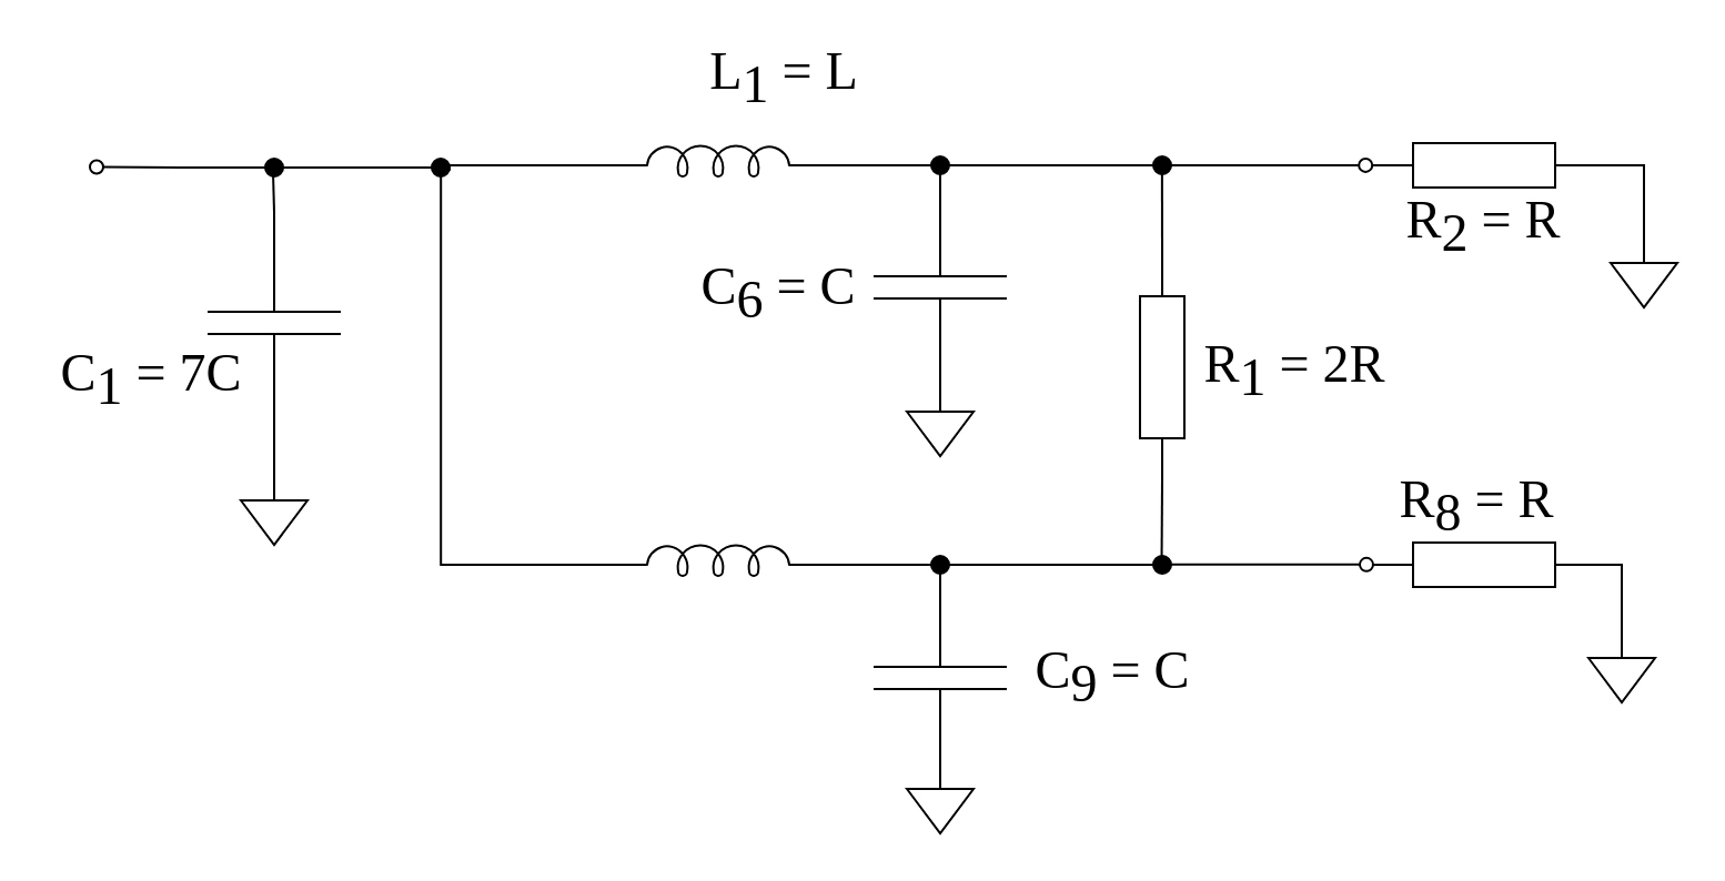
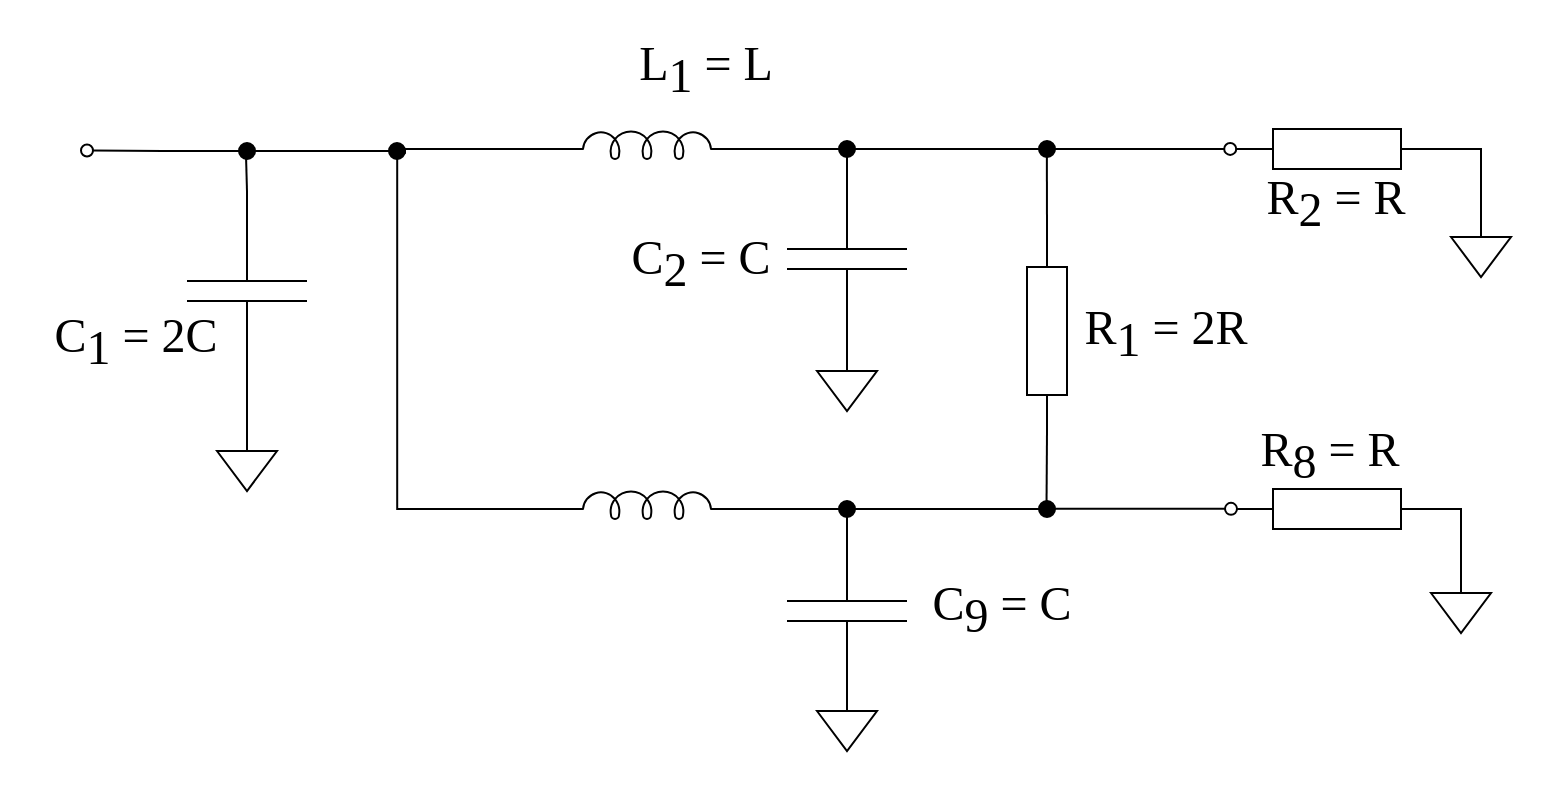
  <mxCell id="0" />
  <mxCell id="1" parent="0" />
  <mxCell id="2" style="edgeStyle=orthogonalEdgeStyle;rounded=0;orthogonalLoop=1;jettySize=auto;html=1;exitX=1;exitY=0.645;exitDx=0;exitDy=0;exitPerimeter=0;entryX=0.1;entryY=0.5;entryDx=0;entryDy=0;entryPerimeter=0;endArrow=none;endFill=0;" parent="1" source="3" target="9" edge="1"><mxGeometry relative="1" as="geometry"><mxPoint x="393" y="74" as="targetPoint" /></mxGeometry></mxCell>
  <mxCell id="3" value="" style="pointerEvents=1;verticalLabelPosition=bottom;shadow=0;dashed=0;align=center;html=1;verticalAlign=top;shape=mxgraph.electrical.inductors.inductor_5;" parent="1" vertex="1"><mxGeometry x="273" y="65" width="100" height="14" as="geometry" /></mxCell>
  <mxCell id="4" value="" style="pointerEvents=1;verticalLabelPosition=bottom;shadow=0;dashed=0;align=center;html=1;verticalAlign=top;shape=mxgraph.electrical.resistors.resistor_1;" parent="1" vertex="1"><mxGeometry x="618" y="64" width="100" height="20" as="geometry" /></mxCell>
  <mxCell id="5" value="" style="pointerEvents=1;verticalLabelPosition=bottom;shadow=0;dashed=0;align=center;html=1;verticalAlign=top;shape=mxgraph.electrical.capacitors.capacitor_1;direction=south;" parent="1" vertex="1"><mxGeometry x="93" y="95" width="60" height="100" as="geometry" /></mxCell>
  <mxCell id="6" value="" style="pointerEvents=1;verticalLabelPosition=bottom;shadow=0;dashed=0;align=center;html=1;verticalAlign=top;shape=mxgraph.electrical.inductors.inductor_5;" parent="1" vertex="1"><mxGeometry x="273" y="245" width="100" height="14" as="geometry" /></mxCell>
  <mxCell id="7" value="" style="pointerEvents=1;verticalLabelPosition=bottom;shadow=0;dashed=0;align=center;html=1;verticalAlign=top;shape=mxgraph.electrical.capacitors.capacitor_1;direction=south;" parent="1" vertex="1"><mxGeometry x="393" y="79" width="60" height="100" as="geometry" /></mxCell>
  <mxCell id="8" value="" style="pointerEvents=1;verticalLabelPosition=bottom;shadow=0;dashed=0;align=center;html=1;verticalAlign=top;shape=mxgraph.electrical.capacitors.capacitor_1;direction=south;" parent="1" vertex="1"><mxGeometry x="393" y="255" width="60" height="100" as="geometry" /></mxCell>
  <mxCell id="9" value="" style="verticalLabelPosition=bottom;shadow=0;dashed=0;align=center;html=1;verticalAlign=top;shape=mxgraph.electrical.logic_gates.inverting_contact;fillColor=#000000;" parent="1" vertex="1"><mxGeometry x="418" y="69" width="10" height="10" as="geometry" /></mxCell>
  <mxCell id="10" style="edgeStyle=orthogonalEdgeStyle;rounded=0;orthogonalLoop=1;jettySize=auto;html=1;exitX=0;exitY=0.5;exitDx=0;exitDy=0;exitPerimeter=0;entryX=0.5;entryY=0.889;entryDx=0;entryDy=0;entryPerimeter=0;endArrow=none;endFill=0;" parent="1" source="7" target="9" edge="1"><mxGeometry relative="1" as="geometry" /></mxCell>
  <mxCell id="11" value="" style="pointerEvents=1;verticalLabelPosition=bottom;shadow=0;dashed=0;align=center;html=1;verticalAlign=top;shape=mxgraph.electrical.resistors.resistor_1;" parent="1" vertex="1"><mxGeometry x="618" y="244" width="100" height="20" as="geometry" /></mxCell>
  <mxCell id="12" value="" style="pointerEvents=1;verticalLabelPosition=bottom;shadow=0;dashed=0;align=center;html=1;verticalAlign=top;shape=mxgraph.electrical.resistors.resistor_1;direction=south;" parent="1" vertex="1"><mxGeometry x="513" y="115" width="20" height="100" as="geometry" /></mxCell>
  <mxCell id="13" value="" style="verticalLabelPosition=bottom;shadow=0;dashed=0;align=center;html=1;verticalAlign=top;shape=mxgraph.electrical.logic_gates.inverting_contact;fillColor=#000000;" parent="1" vertex="1"><mxGeometry x="193" y="70" width="10" height="10" as="geometry" /></mxCell>
  <mxCell id="14" style="edgeStyle=orthogonalEdgeStyle;rounded=0;orthogonalLoop=1;jettySize=auto;html=1;exitX=0;exitY=0.645;exitDx=0;exitDy=0;exitPerimeter=0;entryX=0.764;entryY=0.588;entryDx=0;entryDy=0;entryPerimeter=0;endArrow=none;endFill=0;" parent="1" source="3" target="13" edge="1"><mxGeometry relative="1" as="geometry"><Array as="points"><mxPoint x="202" y="74" /><mxPoint x="202" y="76" /></Array></mxGeometry></mxCell>
  <mxCell id="15" style="edgeStyle=orthogonalEdgeStyle;rounded=0;orthogonalLoop=1;jettySize=auto;html=1;exitX=0;exitY=0.645;exitDx=0;exitDy=0;exitPerimeter=0;entryX=0.51;entryY=0.875;entryDx=0;entryDy=0;entryPerimeter=0;endArrow=none;endFill=0;" parent="1" source="6" target="13" edge="1"><mxGeometry relative="1" as="geometry" /></mxCell>
  <mxCell id="16" value="" style="verticalLabelPosition=bottom;shadow=0;dashed=0;align=center;html=1;verticalAlign=top;shape=mxgraph.electrical.logic_gates.inverting_contact;fillColor=#000000;" parent="1" vertex="1"><mxGeometry x="518" y="69" width="10" height="10" as="geometry" /></mxCell>
  <mxCell id="17" value="" style="verticalLabelPosition=bottom;shadow=0;dashed=0;align=center;html=1;verticalAlign=top;shape=mxgraph.electrical.logic_gates.inverting_contact;fillColor=#000000;" parent="1" vertex="1"><mxGeometry x="518" y="249" width="10" height="10" as="geometry" /></mxCell>
  <mxCell id="18" style="edgeStyle=orthogonalEdgeStyle;rounded=0;orthogonalLoop=1;jettySize=auto;html=1;exitX=0.9;exitY=0.5;exitDx=0;exitDy=0;exitPerimeter=0;entryX=0.1;entryY=0.5;entryDx=0;entryDy=0;entryPerimeter=0;endArrow=none;endFill=0;" parent="1" source="9" target="16" edge="1"><mxGeometry relative="1" as="geometry" /></mxCell>
  <mxCell id="19" value="" style="verticalLabelPosition=bottom;shadow=0;dashed=0;align=center;html=1;verticalAlign=top;shape=mxgraph.electrical.logic_gates.inverting_contact;fillColor=#000000;" parent="1" vertex="1"><mxGeometry x="418" y="249" width="10" height="10" as="geometry" /></mxCell>
  <mxCell id="20" style="edgeStyle=orthogonalEdgeStyle;rounded=0;orthogonalLoop=1;jettySize=auto;html=1;exitX=1;exitY=0.645;exitDx=0;exitDy=0;exitPerimeter=0;entryX=0.1;entryY=0.5;entryDx=0;entryDy=0;entryPerimeter=0;endArrow=none;endFill=0;" parent="1" source="6" target="19" edge="1"><mxGeometry relative="1" as="geometry" /></mxCell>
  <mxCell id="21" style="edgeStyle=orthogonalEdgeStyle;rounded=0;orthogonalLoop=1;jettySize=auto;html=1;exitX=0;exitY=0.5;exitDx=0;exitDy=0;exitPerimeter=0;entryX=0.516;entryY=0.824;entryDx=0;entryDy=0;entryPerimeter=0;endArrow=none;endFill=0;" parent="1" source="8" target="19" edge="1"><mxGeometry relative="1" as="geometry" /></mxCell>
  <mxCell id="22" style="edgeStyle=orthogonalEdgeStyle;rounded=0;orthogonalLoop=1;jettySize=auto;html=1;exitX=0.9;exitY=0.5;exitDx=0;exitDy=0;exitPerimeter=0;entryX=0.1;entryY=0.5;entryDx=0;entryDy=0;entryPerimeter=0;endArrow=none;endFill=0;" parent="1" source="19" target="17" edge="1"><mxGeometry relative="1" as="geometry" /></mxCell>
  <mxCell id="23" style="edgeStyle=orthogonalEdgeStyle;rounded=0;orthogonalLoop=1;jettySize=auto;html=1;exitX=1;exitY=0.5;exitDx=0;exitDy=0;exitPerimeter=0;entryX=0.477;entryY=0.211;entryDx=0;entryDy=0;entryPerimeter=0;endArrow=none;endFill=0;" parent="1" source="12" target="17" edge="1"><mxGeometry relative="1" as="geometry" /></mxCell>
  <mxCell id="24" style="edgeStyle=orthogonalEdgeStyle;rounded=0;orthogonalLoop=1;jettySize=auto;html=1;exitX=0;exitY=0.5;exitDx=0;exitDy=0;exitPerimeter=0;entryX=0.493;entryY=0.847;entryDx=0;entryDy=0;entryPerimeter=0;endArrow=none;endFill=0;" parent="1" source="12" target="16" edge="1"><mxGeometry relative="1" as="geometry" /></mxCell>
  <mxCell id="25" value="" style="pointerEvents=1;verticalLabelPosition=bottom;shadow=0;dashed=0;align=center;html=1;verticalAlign=top;shape=mxgraph.electrical.signal_sources.signal_ground;" parent="1" vertex="1"><mxGeometry x="108" y="215" width="30" height="30" as="geometry" /></mxCell>
  <mxCell id="26" value="" style="pointerEvents=1;verticalLabelPosition=bottom;shadow=0;dashed=0;align=center;html=1;verticalAlign=top;shape=mxgraph.electrical.signal_sources.signal_ground;" parent="1" vertex="1"><mxGeometry x="408" y="175" width="30" height="30" as="geometry" /></mxCell>
  <mxCell id="27" value="" style="pointerEvents=1;verticalLabelPosition=bottom;shadow=0;dashed=0;align=center;html=1;verticalAlign=top;shape=mxgraph.electrical.signal_sources.signal_ground;" parent="1" vertex="1"><mxGeometry x="408" y="345" width="30" height="30" as="geometry" /></mxCell>
  <mxCell id="28" style="edgeStyle=orthogonalEdgeStyle;rounded=0;orthogonalLoop=1;jettySize=auto;html=1;exitX=1;exitY=0.5;exitDx=0;exitDy=0;exitPerimeter=0;entryX=0.5;entryY=0;entryDx=0;entryDy=0;entryPerimeter=0;endArrow=none;endFill=0;" parent="1" source="7" target="26" edge="1"><mxGeometry relative="1" as="geometry" /></mxCell>
  <mxCell id="29" style="edgeStyle=orthogonalEdgeStyle;rounded=0;orthogonalLoop=1;jettySize=auto;html=1;exitX=1;exitY=0.5;exitDx=0;exitDy=0;exitPerimeter=0;entryX=0.5;entryY=0;entryDx=0;entryDy=0;entryPerimeter=0;endArrow=none;endFill=0;" parent="1" source="8" target="27" edge="1"><mxGeometry relative="1" as="geometry" /></mxCell>
  <mxCell id="30" style="edgeStyle=orthogonalEdgeStyle;rounded=0;orthogonalLoop=1;jettySize=auto;html=1;exitX=1;exitY=0.5;exitDx=0;exitDy=0;exitPerimeter=0;entryX=0.5;entryY=0;entryDx=0;entryDy=0;entryPerimeter=0;endArrow=none;endFill=0;" parent="1" source="5" target="25" edge="1"><mxGeometry relative="1" as="geometry" /></mxCell>
  <mxCell id="31" style="edgeStyle=orthogonalEdgeStyle;rounded=0;orthogonalLoop=1;jettySize=auto;html=1;exitX=0.1;exitY=0.5;exitDx=0;exitDy=0;exitPerimeter=0;endArrow=oval;endFill=0;" parent="1" source="32" edge="1"><mxGeometry relative="1" as="geometry"><mxPoint x="43" y="74.75" as="targetPoint" /><mxPoint x="99" y="74.75" as="sourcePoint" /></mxGeometry></mxCell>
  <mxCell id="32" value="" style="verticalLabelPosition=bottom;shadow=0;dashed=0;align=center;html=1;verticalAlign=top;shape=mxgraph.electrical.logic_gates.inverting_contact;fillColor=#000000;" parent="1" vertex="1"><mxGeometry x="118" y="70" width="10" height="10" as="geometry" /></mxCell>
  <mxCell id="33" style="edgeStyle=orthogonalEdgeStyle;rounded=0;orthogonalLoop=1;jettySize=auto;html=1;exitX=0.1;exitY=0.5;exitDx=0;exitDy=0;exitPerimeter=0;entryX=0.9;entryY=0.5;entryDx=0;entryDy=0;entryPerimeter=0;endArrow=none;endFill=0;" parent="1" source="13" target="32" edge="1"><mxGeometry relative="1" as="geometry" /></mxCell>
  <mxCell id="34" style="edgeStyle=orthogonalEdgeStyle;rounded=0;orthogonalLoop=1;jettySize=auto;html=1;exitX=0;exitY=0.5;exitDx=0;exitDy=0;exitPerimeter=0;entryX=0.455;entryY=0.894;entryDx=0;entryDy=0;entryPerimeter=0;endArrow=none;endFill=0;" parent="1" source="5" target="32" edge="1"><mxGeometry relative="1" as="geometry" /></mxCell>
- <mxCell id="35" value="&lt;font style=&quot;font-size: 24px;&quot; face=&quot;Times New Roman&quot;&gt;C&lt;sub style=&quot;font-size: 24px;&quot;&gt;1&lt;/sub&gt; = 7C&lt;/font&gt;" style="text;strokeColor=none;align=center;fillColor=none;html=1;verticalAlign=middle;whiteSpace=wrap;rounded=0;fontSize=24;" parent="1" vertex="1"><mxGeometry x="20" y="156" width="96" height="30" as="geometry" /></mxCell>
- <mxCell id="36" value="&lt;font style=&quot;font-size: 24px;&quot; face=&quot;Times New Roman&quot;&gt;C&lt;/font&gt;&lt;font style=&quot;font-size: 24px;&quot; face=&quot;Times New Roman&quot;&gt;&lt;span style=&quot;font-size: 24px;&quot;&gt;&lt;sub style=&quot;font-size: 24px;&quot;&gt;6&lt;/sub&gt;&lt;/span&gt;&lt;span style=&quot;font-size: 24px;&quot;&gt;&amp;nbsp;= C&lt;/span&gt;&lt;/font&gt;" style="text;strokeColor=none;align=center;fillColor=none;html=1;verticalAlign=middle;whiteSpace=wrap;rounded=0;fontSize=24;" parent="1" vertex="1"><mxGeometry x="291" y="117" width="119" height="30" as="geometry" /></mxCell>
+ <mxCell id="35" value="&lt;font style=&quot;font-size: 24px;&quot; face=&quot;Times New Roman&quot;&gt;C&lt;sub style=&quot;font-size: 24px;&quot;&gt;1&lt;/sub&gt; = 2C&lt;/font&gt;" style="text;strokeColor=none;align=center;fillColor=none;html=1;verticalAlign=middle;whiteSpace=wrap;rounded=0;fontSize=24;" parent="1" vertex="1"><mxGeometry x="20" y="156" width="96" height="30" as="geometry" /></mxCell>
+ <mxCell id="36" value="&lt;font style=&quot;font-size: 24px;&quot; face=&quot;Times New Roman&quot;&gt;C&lt;/font&gt;&lt;font style=&quot;font-size: 24px;&quot; face=&quot;Times New Roman&quot;&gt;&lt;span style=&quot;font-size: 24px;&quot;&gt;&lt;sub style=&quot;font-size: 24px;&quot;&gt;2&lt;/sub&gt;&lt;/span&gt;&lt;span style=&quot;font-size: 24px;&quot;&gt;&amp;nbsp;= C&lt;/span&gt;&lt;/font&gt;" style="text;strokeColor=none;align=center;fillColor=none;html=1;verticalAlign=middle;whiteSpace=wrap;rounded=0;fontSize=24;" parent="1" vertex="1"><mxGeometry x="291" y="117" width="119" height="30" as="geometry" /></mxCell>
  <mxCell id="37" value="&lt;font style=&quot;font-size: 24px;&quot; face=&quot;Times New Roman&quot;&gt;&lt;span style=&quot;font-size: 24px;&quot;&gt;C&lt;sub style=&quot;font-size: 24px;&quot;&gt;9&lt;/sub&gt; = C&lt;/span&gt;&lt;/font&gt;" style="text;strokeColor=none;align=center;fillColor=none;html=1;verticalAlign=middle;whiteSpace=wrap;rounded=0;fontSize=24;" parent="1" vertex="1"><mxGeometry x="456" y="292.5" width="90" height="25" as="geometry" /></mxCell>
  <mxCell id="38" value="&lt;font style=&quot;font-size: 24px;&quot; face=&quot;Times New Roman&quot;&gt;&lt;span style=&quot;font-size: 24px;&quot;&gt;R&lt;sub style=&quot;font-size: 24px;&quot;&gt;1&lt;/sub&gt; = 2R&lt;/span&gt;&lt;/font&gt;" style="text;strokeColor=none;align=center;fillColor=none;html=1;verticalAlign=middle;whiteSpace=wrap;rounded=0;fontSize=24;" parent="1" vertex="1"><mxGeometry x="538" y="157" width="90" height="20" as="geometry" /></mxCell>
  <mxCell id="39" value="&lt;font style=&quot;font-size: 24px;&quot; face=&quot;Times New Roman&quot;&gt;&lt;span style=&quot;font-size: 24px;&quot;&gt;R&lt;/span&gt;&lt;span style=&quot;font-size: 24px;&quot;&gt;&lt;sub style=&quot;font-size: 24px;&quot;&gt;2&lt;/sub&gt;&lt;/span&gt;&lt;span style=&quot;font-size: 24px;&quot;&gt;&amp;nbsp;= R&lt;/span&gt;&lt;/font&gt;" style="text;strokeColor=none;align=center;fillColor=none;html=1;verticalAlign=middle;whiteSpace=wrap;rounded=0;fontSize=24;" parent="1" vertex="1"><mxGeometry x="623" y="92" width="90" height="20" as="geometry" /></mxCell>
  <mxCell id="40" value="&lt;font style=&quot;font-size: 24px;&quot; face=&quot;Times New Roman&quot;&gt;&lt;span style=&quot;font-size: 24px;&quot;&gt;R&lt;sub style=&quot;font-size: 24px;&quot;&gt;8&lt;/sub&gt;&amp;nbsp;= R&lt;/span&gt;&lt;/font&gt;" style="text;strokeColor=none;align=center;fillColor=none;html=1;verticalAlign=middle;whiteSpace=wrap;rounded=0;fontSize=24;" parent="1" vertex="1"><mxGeometry x="620" y="218" width="90" height="20" as="geometry" /></mxCell>
  <mxCell id="41" value="&lt;font style=&quot;font-size: 24px;&quot; face=&quot;Times New Roman&quot;&gt;&lt;span style=&quot;font-size: 24px;&quot;&gt;L&lt;sub style=&quot;font-size: 24px;&quot;&gt;1&lt;/sub&gt; = L&lt;/span&gt;&lt;/font&gt;" style="text;strokeColor=none;align=center;fillColor=none;html=1;verticalAlign=middle;whiteSpace=wrap;rounded=0;fontSize=24;" parent="1" vertex="1"><mxGeometry x="318" y="20" width="70" height="30" as="geometry" /></mxCell>
  <mxCell id="42" style="edgeStyle=orthogonalEdgeStyle;rounded=0;orthogonalLoop=1;jettySize=auto;html=1;exitX=0.9;exitY=0.5;exitDx=0;exitDy=0;exitPerimeter=0;entryX=0;entryY=0.5;entryDx=0;entryDy=0;entryPerimeter=0;endArrow=oval;endFill=0;" parent="1" edge="1"><mxGeometry relative="1" as="geometry"><mxPoint x="524" y="253.92" as="sourcePoint" /><mxPoint x="615" y="253.92" as="targetPoint" /></mxGeometry></mxCell>
  <mxCell id="43" style="edgeStyle=orthogonalEdgeStyle;rounded=0;orthogonalLoop=1;jettySize=auto;html=1;exitX=0.9;exitY=0.5;exitDx=0;exitDy=0;exitPerimeter=0;entryX=-0.034;entryY=0.498;entryDx=0;entryDy=0;entryPerimeter=0;endArrow=oval;endFill=0;" parent="1" source="16" target="4" edge="1"><mxGeometry relative="1" as="geometry" /></mxCell>
  <mxCell id="44" value="" style="pointerEvents=1;verticalLabelPosition=bottom;shadow=0;dashed=0;align=center;html=1;verticalAlign=top;shape=mxgraph.electrical.signal_sources.signal_ground;" parent="1" vertex="1"><mxGeometry x="715" y="286" width="30" height="30" as="geometry" /></mxCell>
  <mxCell id="45" value="" style="pointerEvents=1;verticalLabelPosition=bottom;shadow=0;dashed=0;align=center;html=1;verticalAlign=top;shape=mxgraph.electrical.signal_sources.signal_ground;" parent="1" vertex="1"><mxGeometry x="725" y="108" width="30" height="30" as="geometry" /></mxCell>
  <mxCell id="46" style="edgeStyle=orthogonalEdgeStyle;rounded=0;orthogonalLoop=1;jettySize=auto;html=1;exitX=1;exitY=0.5;exitDx=0;exitDy=0;exitPerimeter=0;entryX=0.5;entryY=0;entryDx=0;entryDy=0;entryPerimeter=0;endArrow=none;endFill=0;" parent="1" source="4" target="45" edge="1"><mxGeometry relative="1" as="geometry" /></mxCell>
  <mxCell id="47" style="edgeStyle=orthogonalEdgeStyle;rounded=0;orthogonalLoop=1;jettySize=auto;html=1;exitX=1;exitY=0.5;exitDx=0;exitDy=0;exitPerimeter=0;entryX=0.5;entryY=0;entryDx=0;entryDy=0;entryPerimeter=0;endArrow=none;endFill=0;" parent="1" source="11" target="44" edge="1"><mxGeometry relative="1" as="geometry" /></mxCell>
